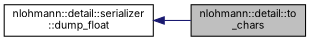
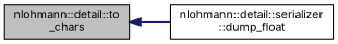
  digraph {
    rankdir=LR
    fontname=Inter
    node [color=black fontname=Inter fontsize=10 shape=record style=filled]
    n1 [fillcolor=grey75 fontcolor=black height=0.2 label="nlohmann::detail::to\l_chars" width=0.4]
    n2 [fillcolor=white height=0.2 label="nlohmann::detail::serializer\l::dump_float" width=0.4]
-   n2 -> n1 [color=midnightblue dir=back fontname=Inter fontsize=10 labelfontname=Helvetica labelfontsize=10 style=solid]
+   n1 -> n2 [color=midnightblue dir=back fontname=Inter fontsize=10 labelfontname=Helvetica labelfontsize=10 style=solid]
  }
